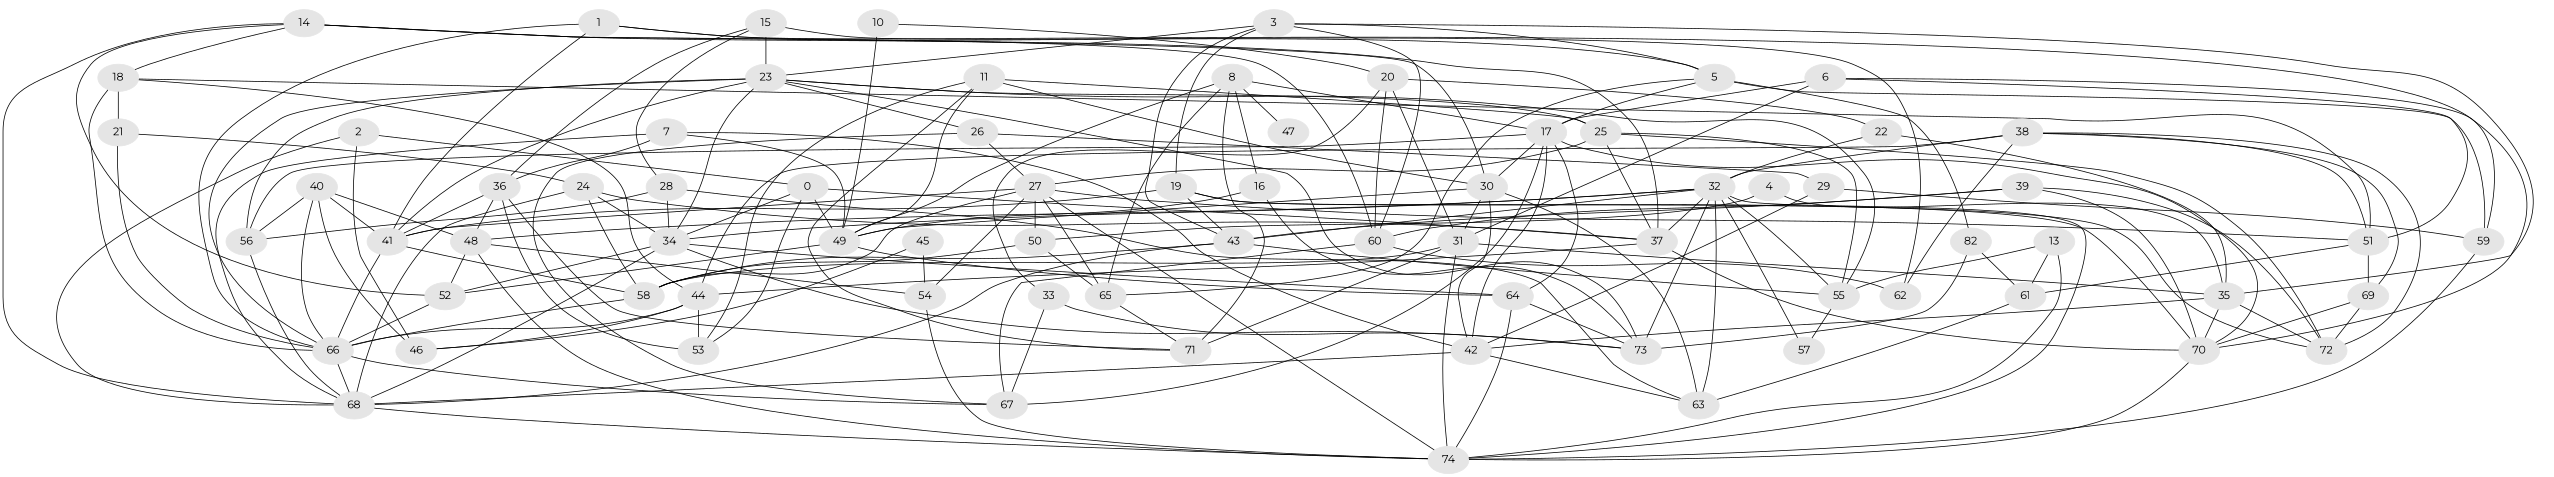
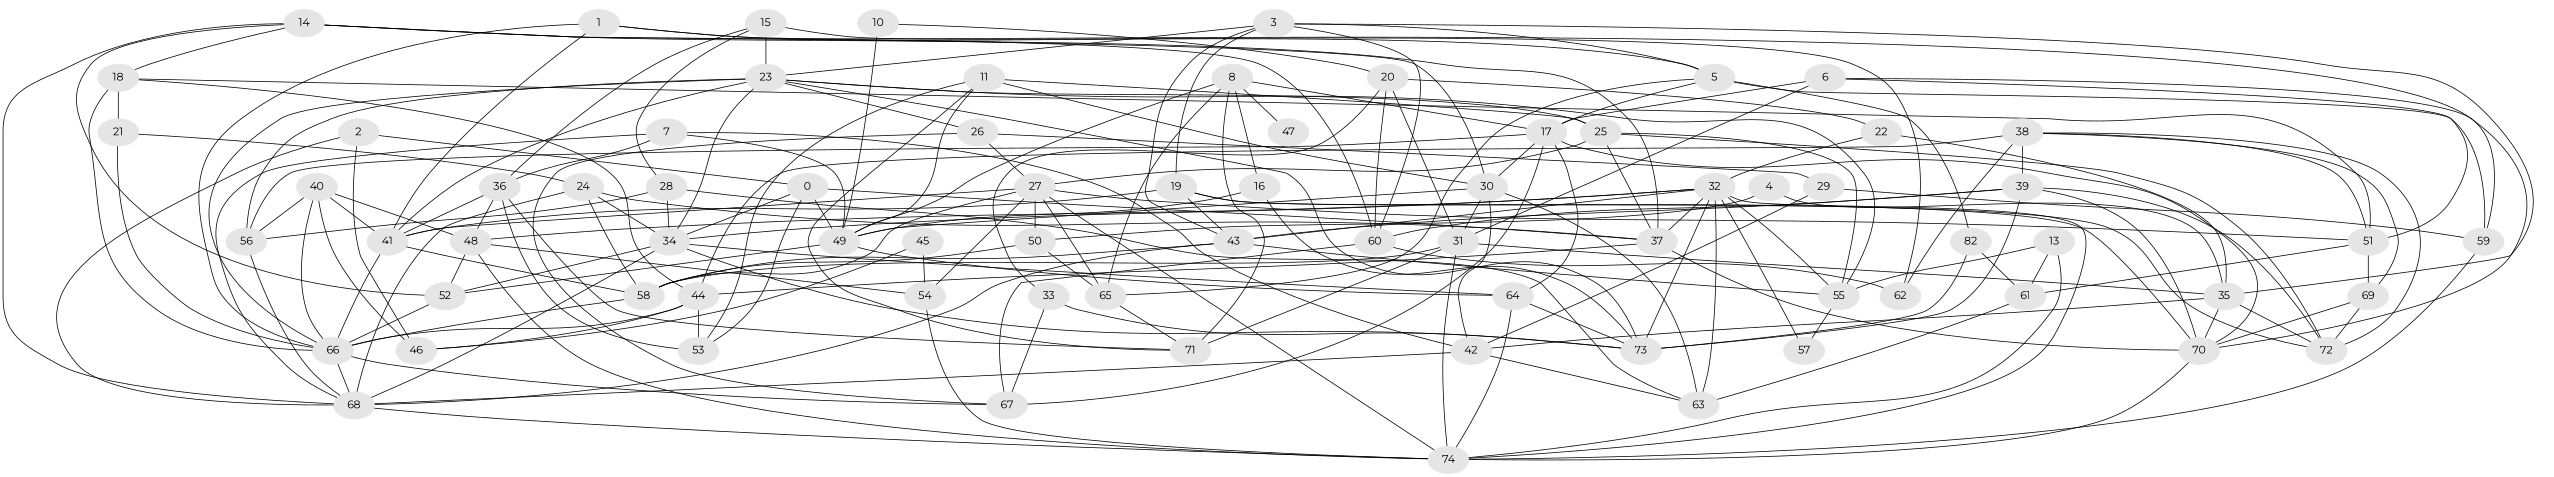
  graph {
    fontname=Montserrat
    node [color=gray90 fontname=Montserrat style=filled]
    edge [fontname=Montserrat weight=1.0]
    1
    5
    41
    59
    66
    n6 [label=82]
    17
    65
    20
    60
    31
    22
    33
    58
    74
    68
    67
    n18 [label=0]
    2
    46
    49
    34
    37
    53
    3
    19
    23
    35
    43
    70
    72
    25
    73
    55
    56
    26
    42
    62
    4
    50
    61
    30
    64
    71
    6
    51
    69
    7
    36
    48
    63
    52
    8
    16
    47
    44
    10
    11
    27
    13
    57
    14
    18
    21
    15
    28
    24
    32
    29
    54
    38
    39
    40
    45
    1 -- 5
    1 -- 41
    1 -- 59
    1 -- 66
    5 -- 59
    5 -- n6
    5 -- 17
    5 -- 65
    41 -- 66
    41 -- 58
    59 -- 74
    66 -- 68
    66 -- 67
    n6 -- 73
    n6 -- 61
    17 -- 67
    17 -- 70
    17 -- 56
-   17 -- 42
    17 -- 30
    17 -- 64
    65 -- 71
    20 -- 60
    20 -- 31
    20 -- 22
    20 -- 33
    60 -- 67
    60 -- 62
    31 -- 58
    31 -- 74
    31 -- 35
    31 -- 71 [weight=2.0]
    22 -- 35
    22 -- 32
    33 -- 67
    33 -- 73
    58 -- 66 [weight=2.0]
    68 -- 74
    n18 -- 49
    n18 -- 34
    n18 -- 37
    n18 -- 53
    2 -- 68
    2 -- n18
    2 -- 46
    49 -- 64 [weight=2.0]
    49 -- 52
    34 -- 68
    34 -- 73
    34 -- 64
    34 -- 52
    37 -- 70
    37 -- 44
    3 -- 5
    3 -- 60
    3 -- 19
    3 -- 23
    3 -- 35
    3 -- 43
    19 -- 41
    19 -- 43
    19 -- 70
    19 -- 72
    23 -- 41
    23 -- 66
    23 -- 34 [weight=3.0]
    23 -- 25
    23 -- 73 [weight=2.0]
    23 -- 55
    23 -- 56
    23 -- 26 [weight=2.0]
    35 -- 70
    35 -- 72
    35 -- 42
    43 -- 58
    43 -- 68
    43 -- 55
    70 -- 74
    25 -- 37
    25 -- 72
    25 -- 55
    25 -- 27
    55 -- 57
    56 -- 68
    26 -- 67
    26 -- 27
    26 -- 29
    42 -- 68
    42 -- 63
    4 -- 35
    4 -- 50
    50 -- 65
    50 -- 58
    61 -- 63
    30 -- 31
    30 -- 49
    30 -- 42
    30 -- 63
    64 -- 74
    64 -- 73
    6 -- 17
    6 -- 31
    6 -- 70
    6 -- 51
    51 -- 61
    51 -- 69
    69 -- 70
    69 -- 72 [weight=2.0]
    7 -- 68
    7 -- 49
    7 -- 42
    7 -- 36
    36 -- 41
    36 -- 53
    36 -- 71
    36 -- 48
    48 -- 74
    48 -- 52
    48 -- 54
    52 -- 66
    8 -- 17
    8 -- 65
    8 -- 49
    8 -- 71
    8 -- 16
    8 -- 47
    16 -- 49
    16 -- 73
    44 -- 66
    44 -- 46
    44 -- 53 [weight=2.0]
    10 -- 20
    10 -- 49 [weight=2.0]
    11 -- 49
    11 -- 53
    11 -- 25 [weight=2.0]
    11 -- 30
    11 -- 71
    27 -- 41
    27 -- 65
    27 -- 58
    27 -- 74
    27 -- 50
    27 -- 51
    27 -- 54
    13 -- 74
    13 -- 55
    13 -- 61
    14 -- 60
    14 -- 68
    14 -- 37
    14 -- 30
    14 -- 52
    14 -- 18
    18 -- 66
    18 -- 51
    18 -- 44
    18 -- 21
    21 -- 66
    21 -- 24
    15 -- 23 [weight=2.0]
    15 -- 62
    15 -- 36
    15 -- 28
    28 -- 34
    28 -- 56
    28 -- 63
    24 -- 58
    24 -- 68
    24 -- 34
    24 -- 37
    32 -- 74
    32 -- 34
    32 -- 37 [weight=2.0]
    32 -- 43
    32 -- 73 [weight=2.0]
    32 -- 55
    32 -- 48
    32 -- 63
    32 -- 57
    29 -- 59
    29 -- 42 [weight=2.0]
    54 -- 74
    38 -- 72
    38 -- 62
    38 -- 51
    38 -- 69
    38 -- 44
-   38 -- 32
+   38 -- 39
    39 -- 60
    39 -- 43
    39 -- 70
    39 -- 72
+   39 -- 73
    40 -- 41
    40 -- 66
    40 -- 46 [weight=2.0]
    40 -- 56
    40 -- 48
    45 -- 46
    45 -- 54
  }
